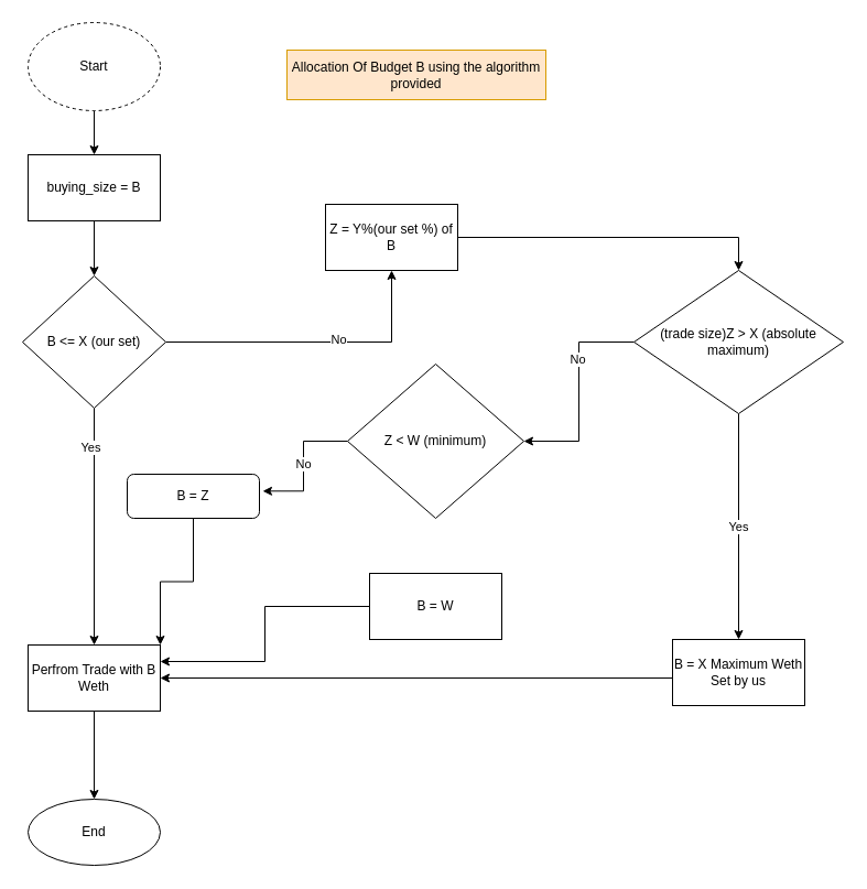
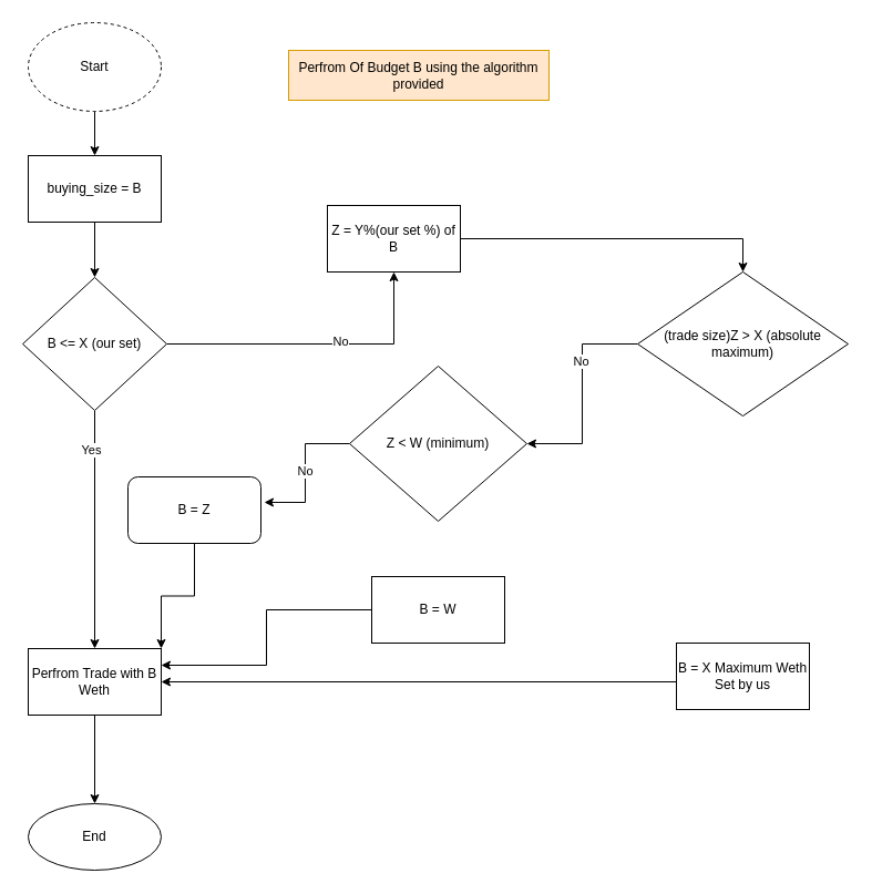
  <mxCell id="0" />
  <mxCell id="1" parent="0" />
  <mxCell id="2" value="" style="edgeStyle=orthogonalEdgeStyle;rounded=0;orthogonalLoop=1;jettySize=auto;html=1;" parent="1" source="3" target="10" edge="1"><mxGeometry relative="1" as="geometry" /></mxCell>
  <mxCell id="3" value="Start&lt;br&gt;" style="ellipse;whiteSpace=wrap;html=1;dashed=1;" parent="1" vertex="1"><mxGeometry x="25" y="20" width="120" height="80" as="geometry" /></mxCell>
  <mxCell id="4" value="" style="edgeStyle=orthogonalEdgeStyle;rounded=0;orthogonalLoop=1;jettySize=auto;html=1;" parent="1" source="8" target="12" edge="1"><mxGeometry relative="1" as="geometry"><Array as="points"><mxPoint x="355" y="310" /></Array></mxGeometry></mxCell>
  <mxCell id="5" value="No" style="edgeLabel;html=1;align=center;verticalAlign=middle;resizable=0;points=[];" parent="4" vertex="1" connectable="0"><mxGeometry x="0.159" y="3" relative="1" as="geometry"><mxPoint as="offset" /></mxGeometry></mxCell>
  <mxCell id="6" value="" style="edgeStyle=orthogonalEdgeStyle;rounded=0;orthogonalLoop=1;jettySize=auto;html=1;" parent="1" source="8" target="20" edge="1"><mxGeometry relative="1" as="geometry" /></mxCell>
  <mxCell id="7" value="Yes" style="edgeLabel;html=1;align=center;verticalAlign=middle;resizable=0;points=[];" parent="6" vertex="1" connectable="0"><mxGeometry x="-0.674" y="-4" relative="1" as="geometry"><mxPoint as="offset" /></mxGeometry></mxCell>
  <mxCell id="8" value="B &amp;lt;= X (our set)" style="rhombus;whiteSpace=wrap;html=1;" parent="1" vertex="1"><mxGeometry x="20" y="250" width="130" height="120" as="geometry" /></mxCell>
  <mxCell id="9" value="" style="edgeStyle=orthogonalEdgeStyle;rounded=0;orthogonalLoop=1;jettySize=auto;html=1;" parent="1" source="10" target="8" edge="1"><mxGeometry relative="1" as="geometry" /></mxCell>
  <mxCell id="10" value="buying_size = B" style="whiteSpace=wrap;html=1;" parent="1" vertex="1"><mxGeometry x="25" y="140" width="120" height="60" as="geometry" /></mxCell>
  <mxCell id="11" value="" style="edgeStyle=orthogonalEdgeStyle;rounded=0;orthogonalLoop=1;jettySize=auto;html=1;entryX=0.5;entryY=0;entryDx=0;entryDy=0;" parent="1" source="12" target="16" edge="1"><mxGeometry relative="1" as="geometry" /></mxCell>
  <mxCell id="12" value="Z = Y%(our set %) of B" style="whiteSpace=wrap;html=1;" parent="1" vertex="1"><mxGeometry x="295" y="185" width="120" height="60" as="geometry" /></mxCell>
- <mxCell id="13" value="Yes" style="edgeStyle=orthogonalEdgeStyle;rounded=0;orthogonalLoop=1;jettySize=auto;html=1;" parent="1" source="16" target="18" edge="1"><mxGeometry relative="1" as="geometry" /></mxCell>
  <mxCell id="14" style="edgeStyle=orthogonalEdgeStyle;rounded=0;orthogonalLoop=1;jettySize=auto;html=1;exitX=0;exitY=0.5;exitDx=0;exitDy=0;" parent="1" source="16" target="23" edge="1"><mxGeometry relative="1" as="geometry" /></mxCell>
  <mxCell id="15" value="No" style="edgeLabel;html=1;align=center;verticalAlign=middle;resizable=0;points=[];" parent="14" vertex="1" connectable="0"><mxGeometry x="-0.316" y="-2" relative="1" as="geometry"><mxPoint as="offset" /></mxGeometry></mxCell>
  <mxCell id="16" value="(trade size)Z &amp;gt; X (absolute maximum)" style="rhombus;whiteSpace=wrap;html=1;" parent="1" vertex="1"><mxGeometry x="575" y="245" width="190" height="130" as="geometry" /></mxCell>
  <mxCell id="17" style="edgeStyle=orthogonalEdgeStyle;rounded=0;orthogonalLoop=1;jettySize=auto;html=1;entryX=1;entryY=0.5;entryDx=0;entryDy=0;" parent="1" source="18" target="20" edge="1"><mxGeometry relative="1" as="geometry"><Array as="points"><mxPoint x="625" y="615" /></Array></mxGeometry></mxCell>
  <mxCell id="18" value="B = X Maximum Weth Set by us" style="whiteSpace=wrap;html=1;" parent="1" vertex="1"><mxGeometry x="610" y="580" width="120" height="60" as="geometry" /></mxCell>
  <mxCell id="19" value="" style="edgeStyle=orthogonalEdgeStyle;rounded=0;orthogonalLoop=1;jettySize=auto;html=1;" parent="1" source="20" target="26" edge="1"><mxGeometry relative="1" as="geometry" /></mxCell>
  <mxCell id="20" value="Perfrom Trade with B Weth" style="whiteSpace=wrap;html=1;" parent="1" vertex="1"><mxGeometry x="25" y="585" width="120" height="60" as="geometry" /></mxCell>
- <mxCell id="21" value="Allocation Of Budget B using the algorithm provided" style="text;html=1;strokeColor=#d79b00;fillColor=#ffe6cc;align=center;verticalAlign=middle;whiteSpace=wrap;rounded=0;" parent="1" vertex="1"><mxGeometry x="260" y="45" width="235" height="45" as="geometry" /></mxCell>
+ <mxCell id="21" value="Perfrom Of Budget B using the algorithm provided" style="text;html=1;strokeColor=#d79b00;fillColor=#ffe6cc;align=center;verticalAlign=middle;whiteSpace=wrap;rounded=0;" parent="1" vertex="1"><mxGeometry x="260" y="45" width="235" height="45" as="geometry" /></mxCell>
  <mxCell id="22" value="No" style="edgeStyle=orthogonalEdgeStyle;rounded=0;orthogonalLoop=1;jettySize=auto;html=1;entryX=1.025;entryY=0.383;entryDx=0;entryDy=0;entryPerimeter=0;" parent="1" source="23" edge="1" target="28"><mxGeometry relative="1" as="geometry"><mxPoint x="195" y="430" as="targetPoint" /></mxGeometry></mxCell>
  <mxCell id="23" value="Z &amp;lt; W (minimum)" style="rhombus;whiteSpace=wrap;html=1;" parent="1" vertex="1"><mxGeometry x="315" y="330" width="160" height="140" as="geometry" /></mxCell>
  <mxCell id="24" style="edgeStyle=orthogonalEdgeStyle;rounded=0;orthogonalLoop=1;jettySize=auto;html=1;entryX=1;entryY=0.25;entryDx=0;entryDy=0;" edge="1" parent="1" source="25" target="20"><mxGeometry relative="1" as="geometry" /></mxCell>
  <mxCell id="25" value="B = W" style="whiteSpace=wrap;html=1;" parent="1" vertex="1"><mxGeometry x="335" y="520" width="120" height="60" as="geometry" /></mxCell>
  <mxCell id="26" value="End" style="ellipse;whiteSpace=wrap;html=1;" parent="1" vertex="1"><mxGeometry x="25" y="725" width="120" height="60" as="geometry" /></mxCell>
  <mxCell id="27" style="edgeStyle=orthogonalEdgeStyle;rounded=0;orthogonalLoop=1;jettySize=auto;html=1;entryX=1;entryY=0;entryDx=0;entryDy=0;" edge="1" parent="1" source="28" target="20"><mxGeometry relative="1" as="geometry" /></mxCell>
- <mxCell id="28" value="B = Z" style="rounded=1;whiteSpace=wrap;html=1;" vertex="1" parent="1"><mxGeometry x="115" y="430" width="120" height="40" as="geometry" /></mxCell>
+ <mxCell id="28" value="B = Z" style="rounded=1;whiteSpace=wrap;html=1;" vertex="1" parent="1"><mxGeometry x="115" y="430" width="120" height="60" as="geometry" /></mxCell>
